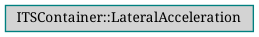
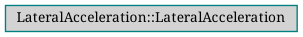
  digraph {
    rankdir=LR
    fontname="Noto Serif"
-   n1 [color=teal fillcolor=lightgrey fontname="Noto Serif" fontsize=10 height=0.2 label="ITSContainer::LateralAcceleration" shape=box style=filled width=0.4]
+   n1 [color=teal fillcolor=lightgrey fontname="Noto Serif" fontsize=10 height=0.2 label="LateralAcceleration::LateralAcceleration" shape=box style=filled width=0.4]
  }
